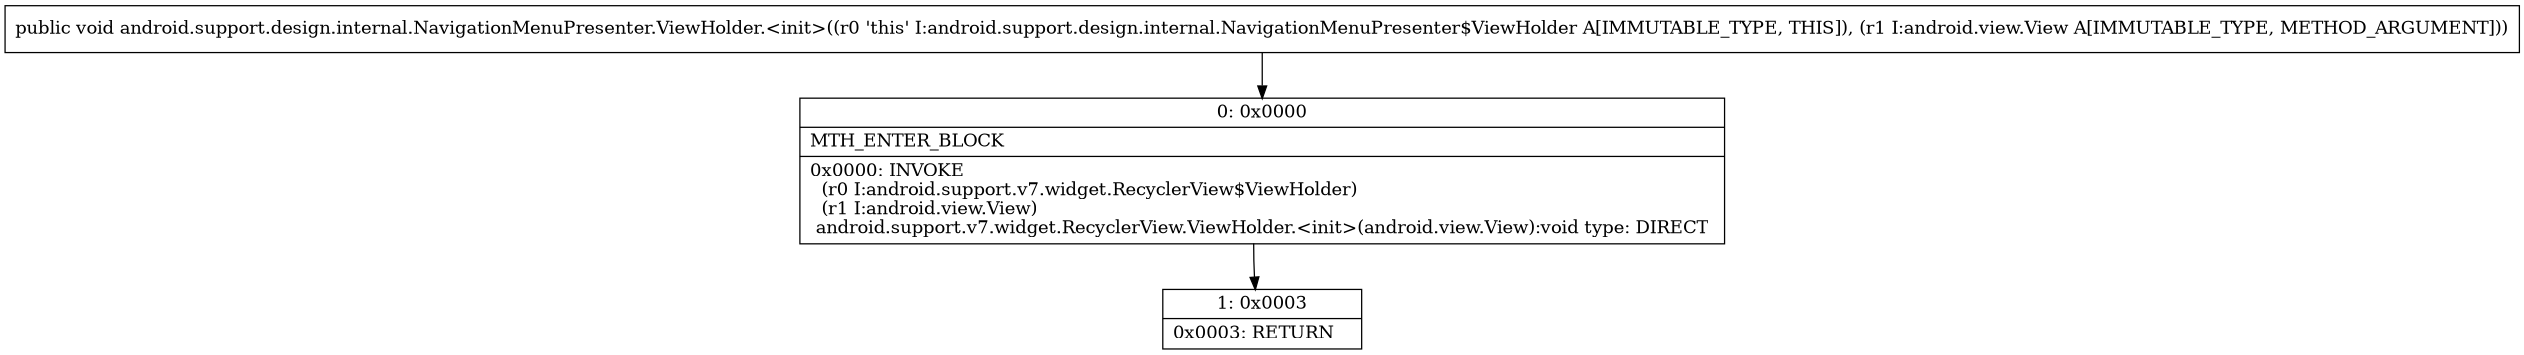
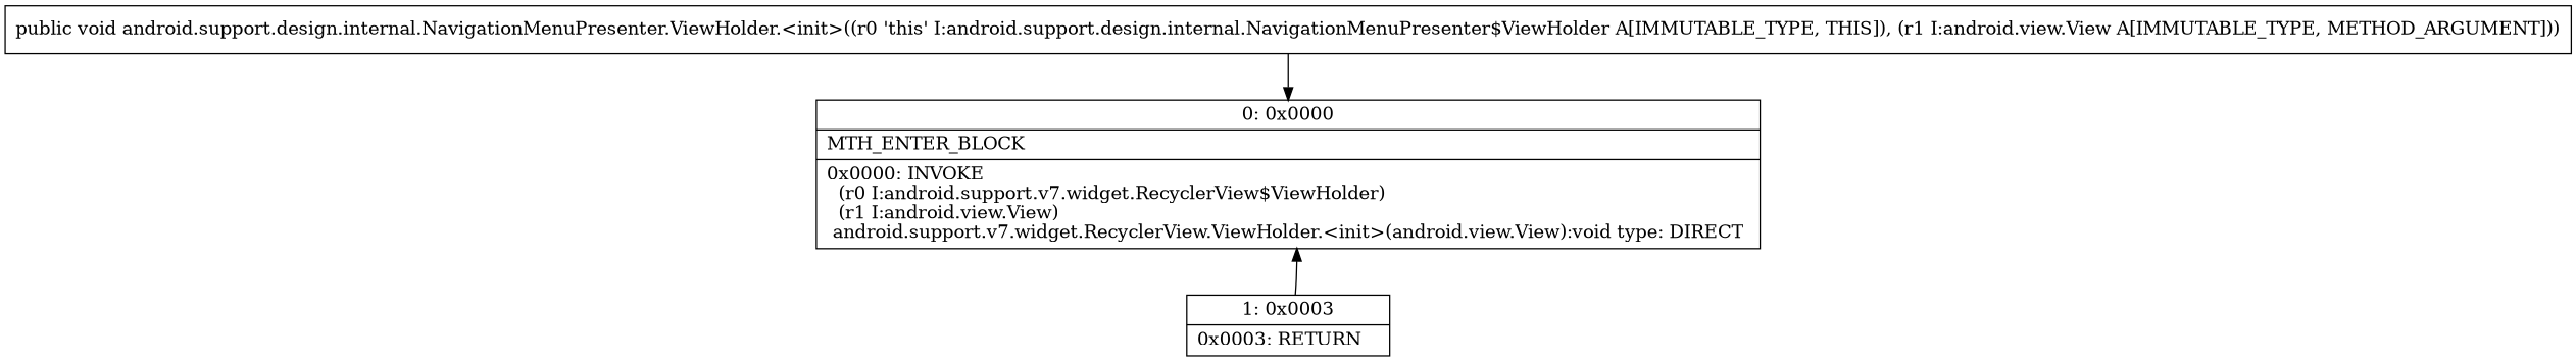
  digraph {
    node [shape=record]
    n1 [label="{0\:\ 0x0000|MTH_ENTER_BLOCK\l|0x0000: INVOKE  \l  (r0 I:android.support.v7.widget.RecyclerView$ViewHolder)\l  (r1 I:android.view.View)\l android.support.v7.widget.RecyclerView.ViewHolder.\<init\>(android.view.View):void type: DIRECT \l}"]
    n2 [label="{1\:\ 0x0003|0x0003: RETURN   \l}"]
    n3 [label="{public void android.support.design.internal.NavigationMenuPresenter.ViewHolder.\<init\>((r0 'this' I:android.support.design.internal.NavigationMenuPresenter$ViewHolder A[IMMUTABLE_TYPE, THIS]), (r1 I:android.view.View A[IMMUTABLE_TYPE, METHOD_ARGUMENT])) }"]
-   n1 -> n2
+   n2 -> n1
    n3 -> n1
  }
